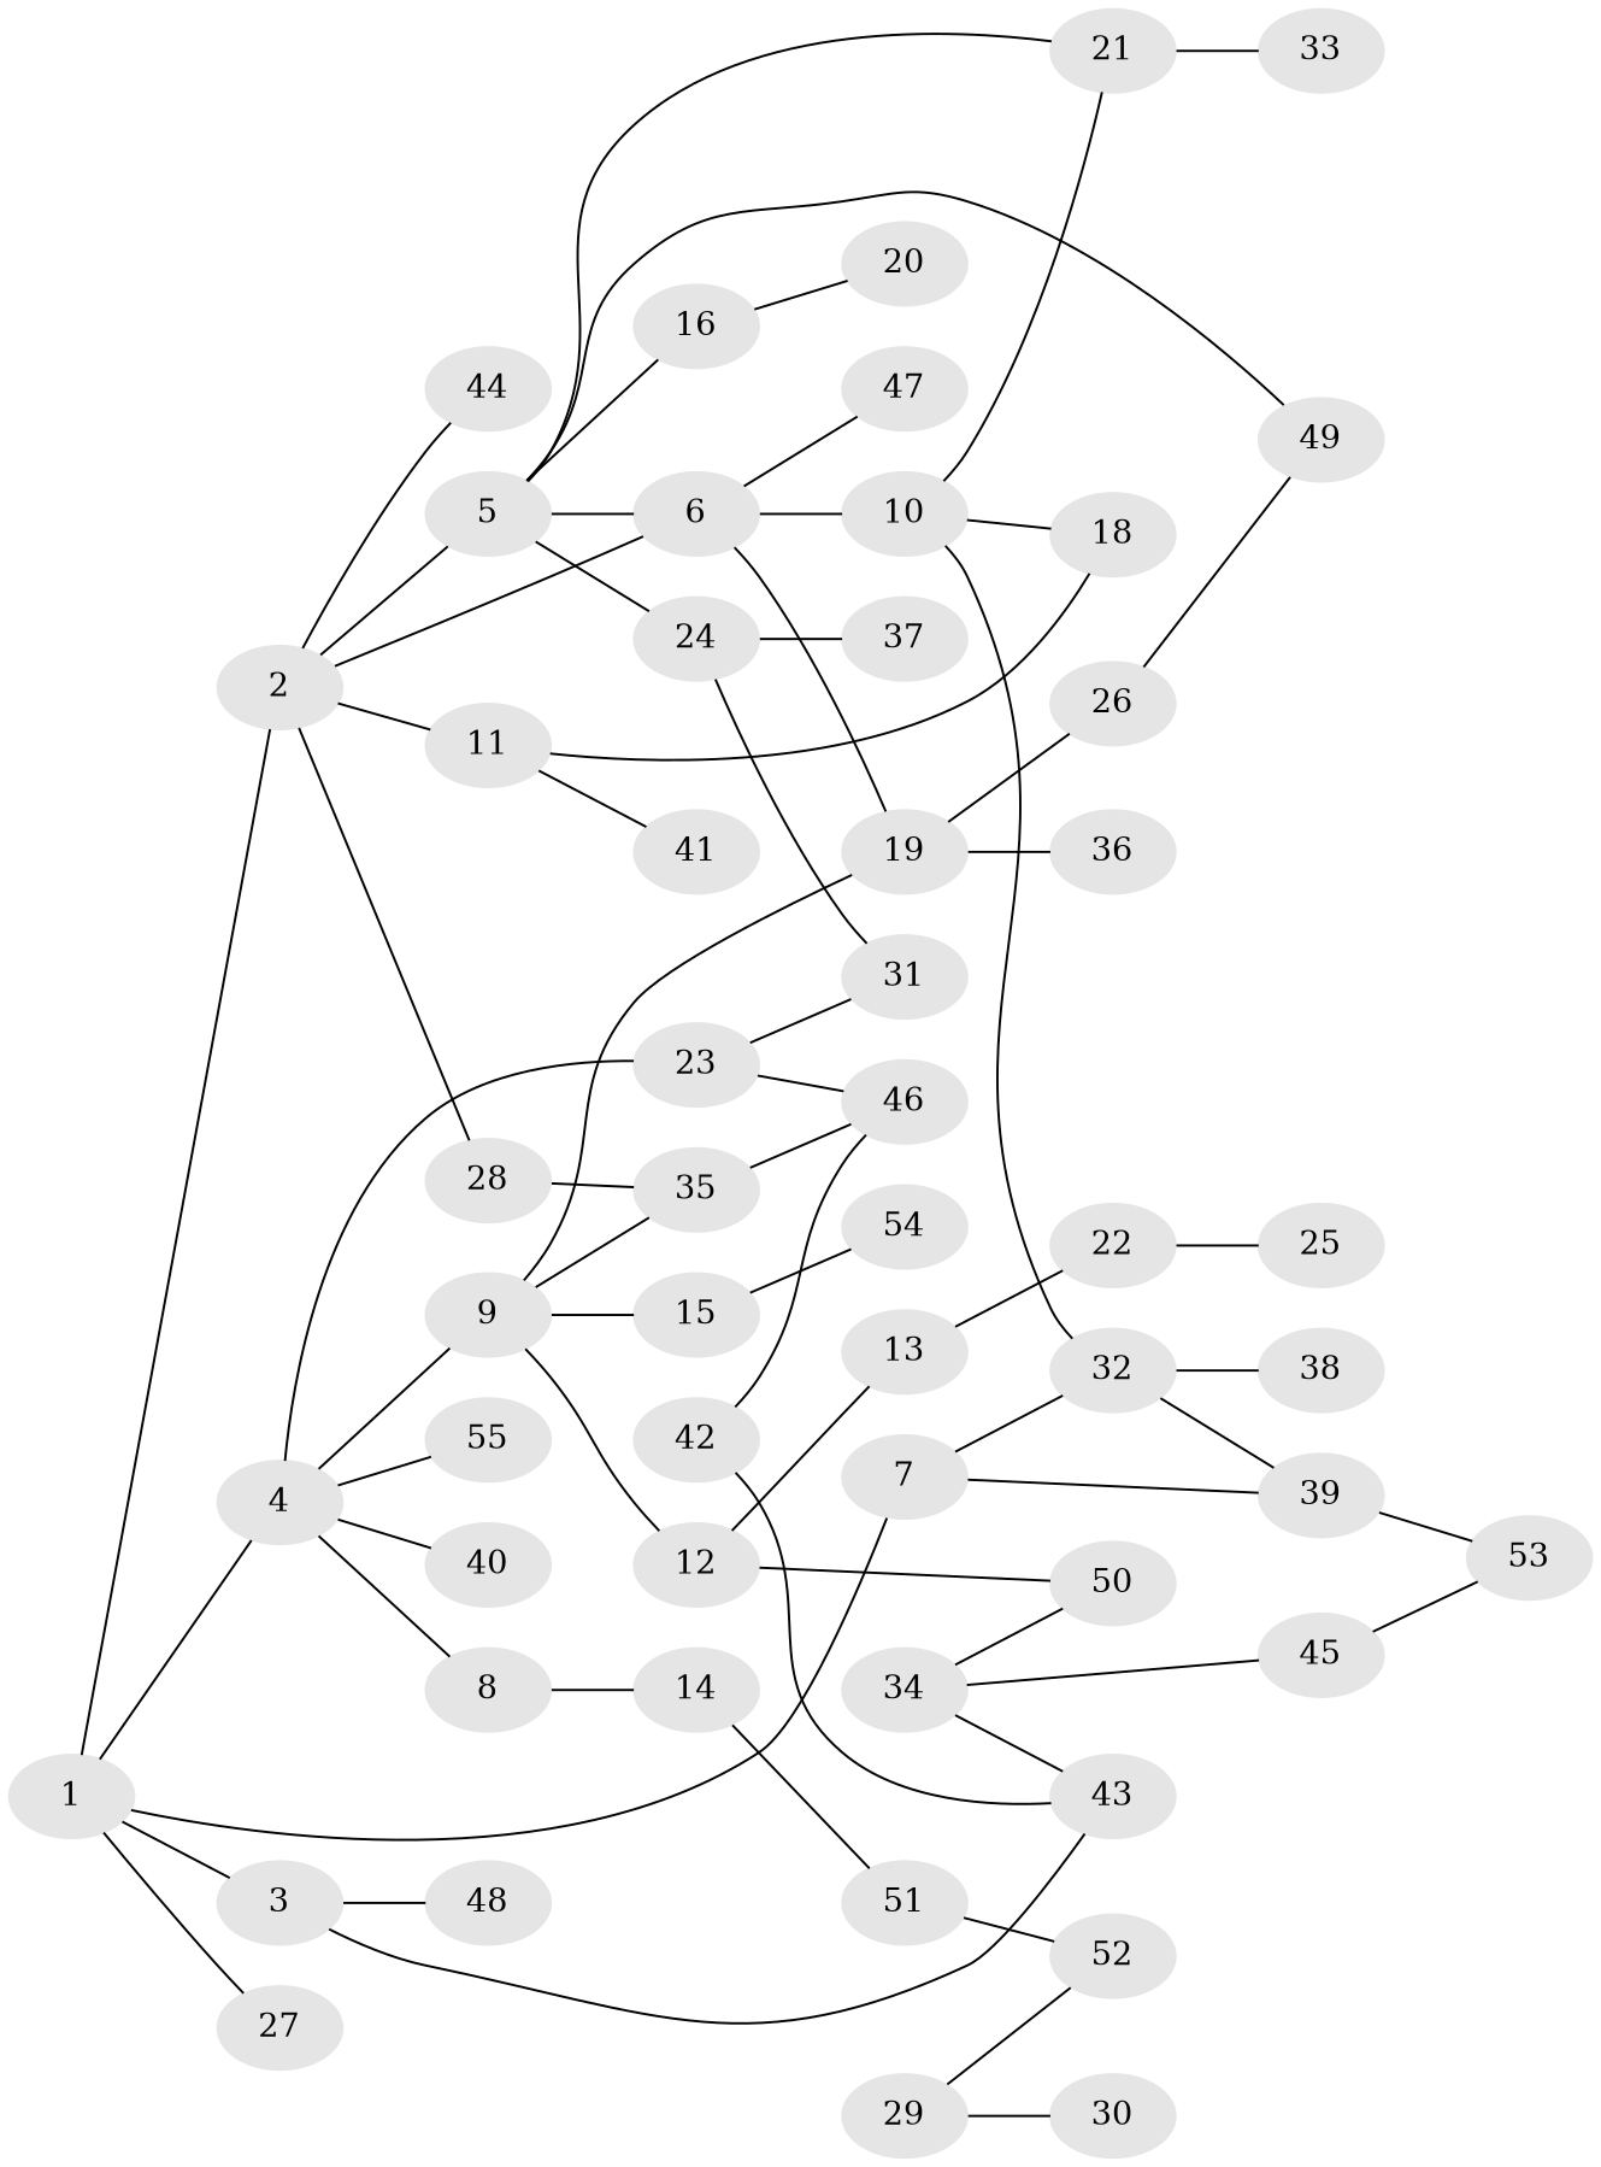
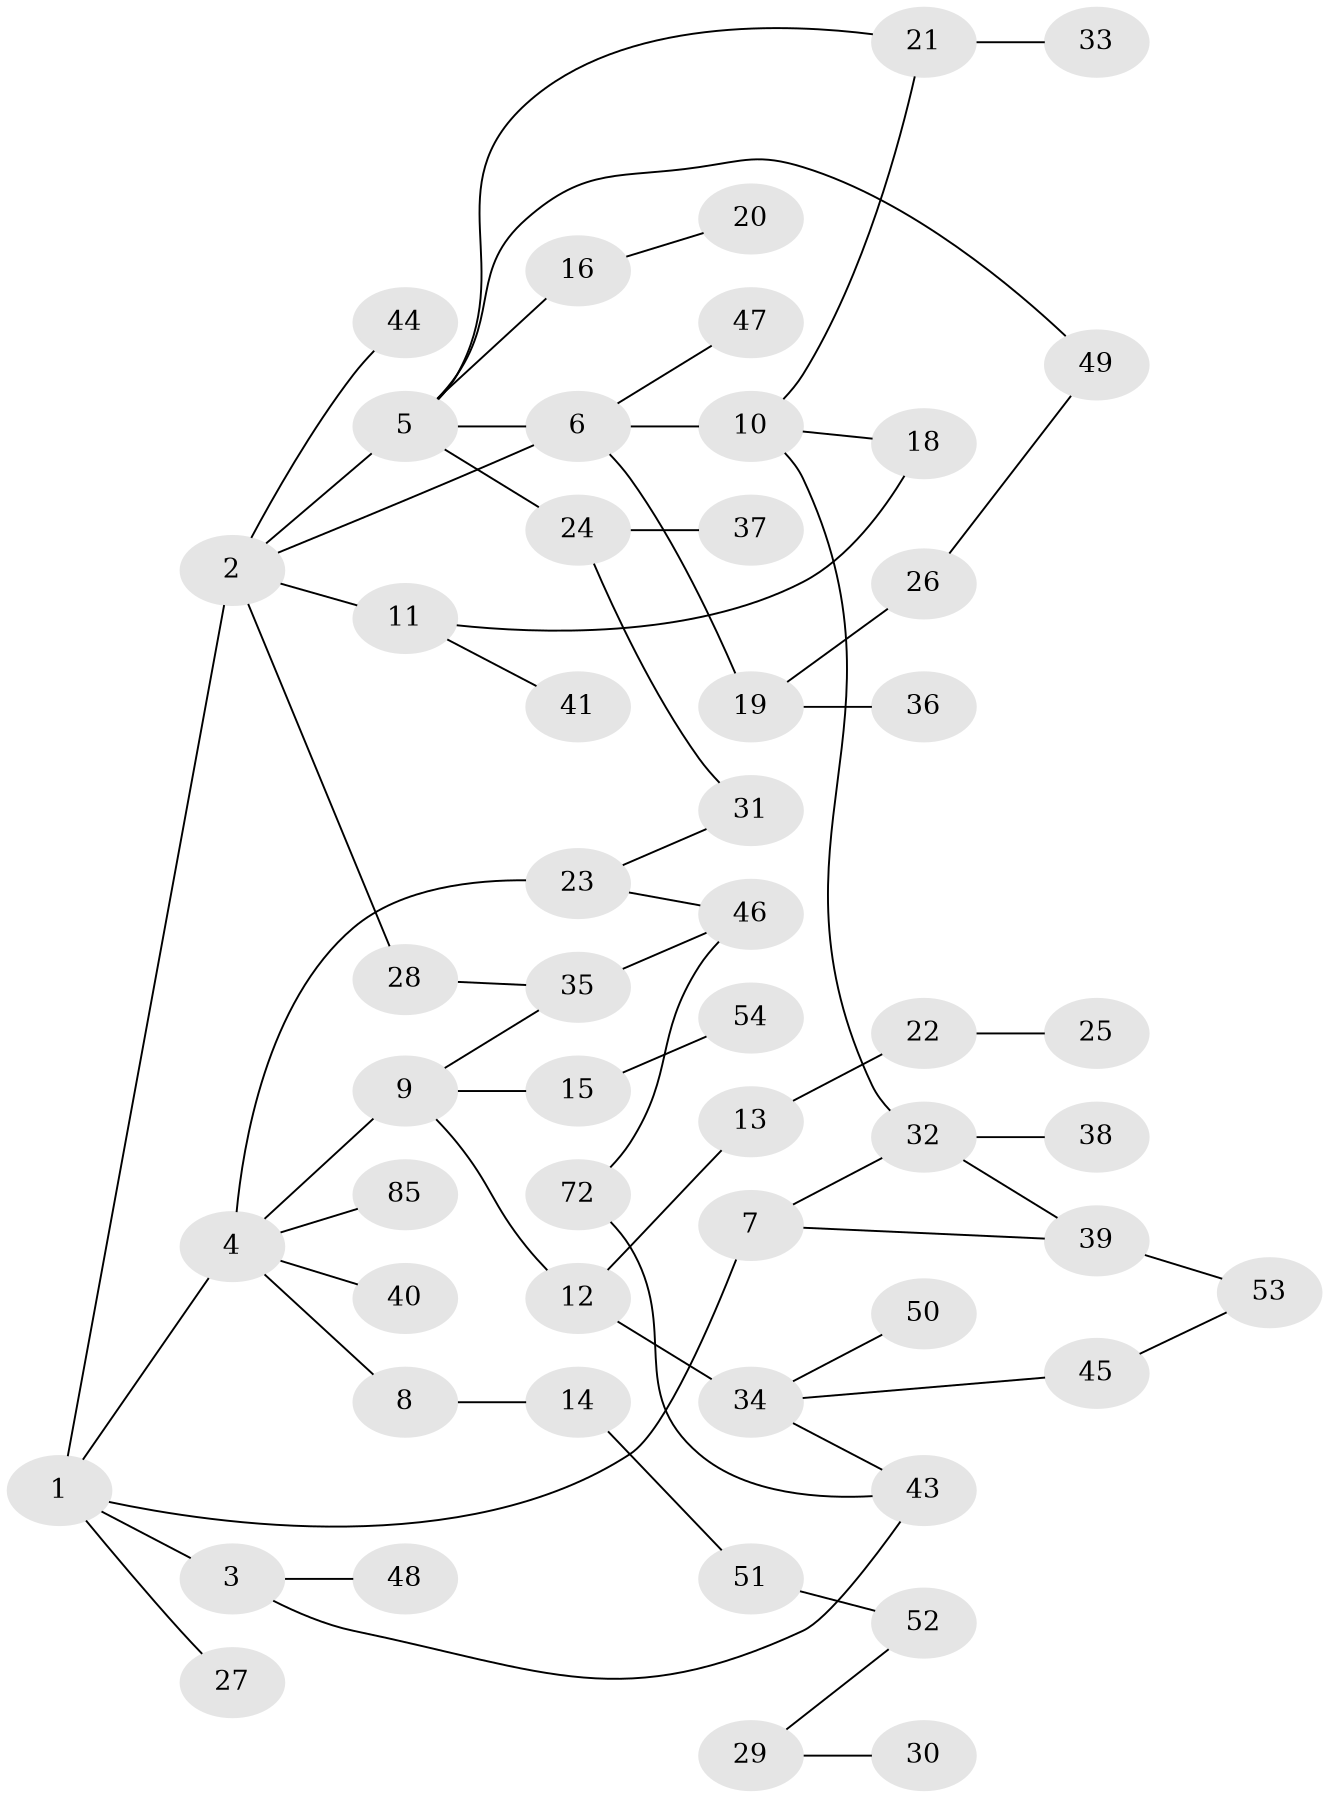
  graph {
    rankdir=LR
    node [color=gray90 style=filled]
    1
    2
    3
    4
    7
    27
    5
    6
    11
    28
    44
    43
    48
    8
    9
    23
    40
-   55
+   55 [label=85]
    32
    39
    16
    21
    24
    49
    10
    19
    47
    18
    41
    35
    14
    12
    15
    31
    46
    20
    33
    37
    26
    36
    38
    53
    51
    13
    34
    54
    22
    45
    50
    25
    52
    29
    30
-   42
+   42 [label=72]
    1 -- 2
    1 -- 3
    1 -- 4
    1 -- 7
    1 -- 27
    2 -- 5
    2 -- 6
    2 -- 11
    2 -- 28
    2 -- 44
    3 -- 43
    3 -- 48
    4 -- 8
    4 -- 9
    4 -- 23
    4 -- 40
    4 -- 55
    7 -- 32
    7 -- 39
    5 -- 6
    5 -- 16
    5 -- 21
    5 -- 24
    5 -- 49
    6 -- 10
    6 -- 19
    6 -- 47
    11 -- 18
    11 -- 41
    28 -- 35
    8 -- 14
-   9 -- 19
    9 -- 35
    9 -- 12
    9 -- 15
    23 -- 31
    23 -- 46
    32 -- 39
    32 -- 38
    39 -- 53
    16 -- 20
    21 -- 33
    24 -- 31
    24 -- 37
    10 -- 32
    10 -- 21
    10 -- 18
    19 -- 26
    19 -- 36
    35 -- 46
    14 -- 51
    12 -- 13
-   12 -- 50
+   12 -- 34
    15 -- 54
    26 -- 49
    51 -- 52
    13 -- 22
    34 -- 43
    34 -- 45
    34 -- 50
    22 -- 25
    45 -- 53
    29 -- 52
    29 -- 30
    42 -- 43
    42 -- 46
  }
